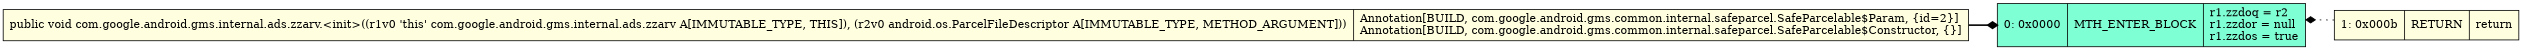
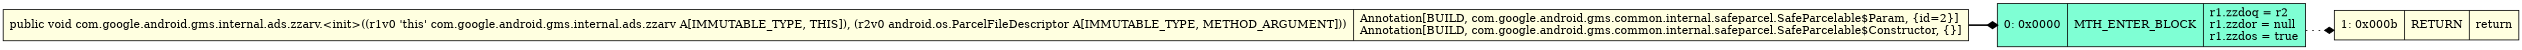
  digraph {
    rankdir=LR
    node [shape=record style=filled fillcolor=lightyellow]
    edge [arrowhead=diamond]
    n1 [label="{0\:\ 0x0000|MTH_ENTER_BLOCK\l|r1.zzdoq = r2\lr1.zzdor = null\lr1.zzdos = true\l}" fillcolor=aquamarine]
    n2 [label="{1\:\ 0x000b|RETURN\l|return\l}"]
    n3 [label="{public void com.google.android.gms.internal.ads.zzarv.\<init\>((r1v0 'this' com.google.android.gms.internal.ads.zzarv A[IMMUTABLE_TYPE, THIS]), (r2v0 android.os.ParcelFileDescriptor A[IMMUTABLE_TYPE, METHOD_ARGUMENT]))  | Annotation[BUILD, com.google.android.gms.common.internal.safeparcel.SafeParcelable$Param, \{id=2\}]\lAnnotation[BUILD, com.google.android.gms.common.internal.safeparcel.SafeParcelable$Constructor, \{\}]\l}"]
-   n2 -> n1 [style=dotted]
+   n1 -> n2 [style=dotted]
    n3 -> n1 [style=bold]
  }
